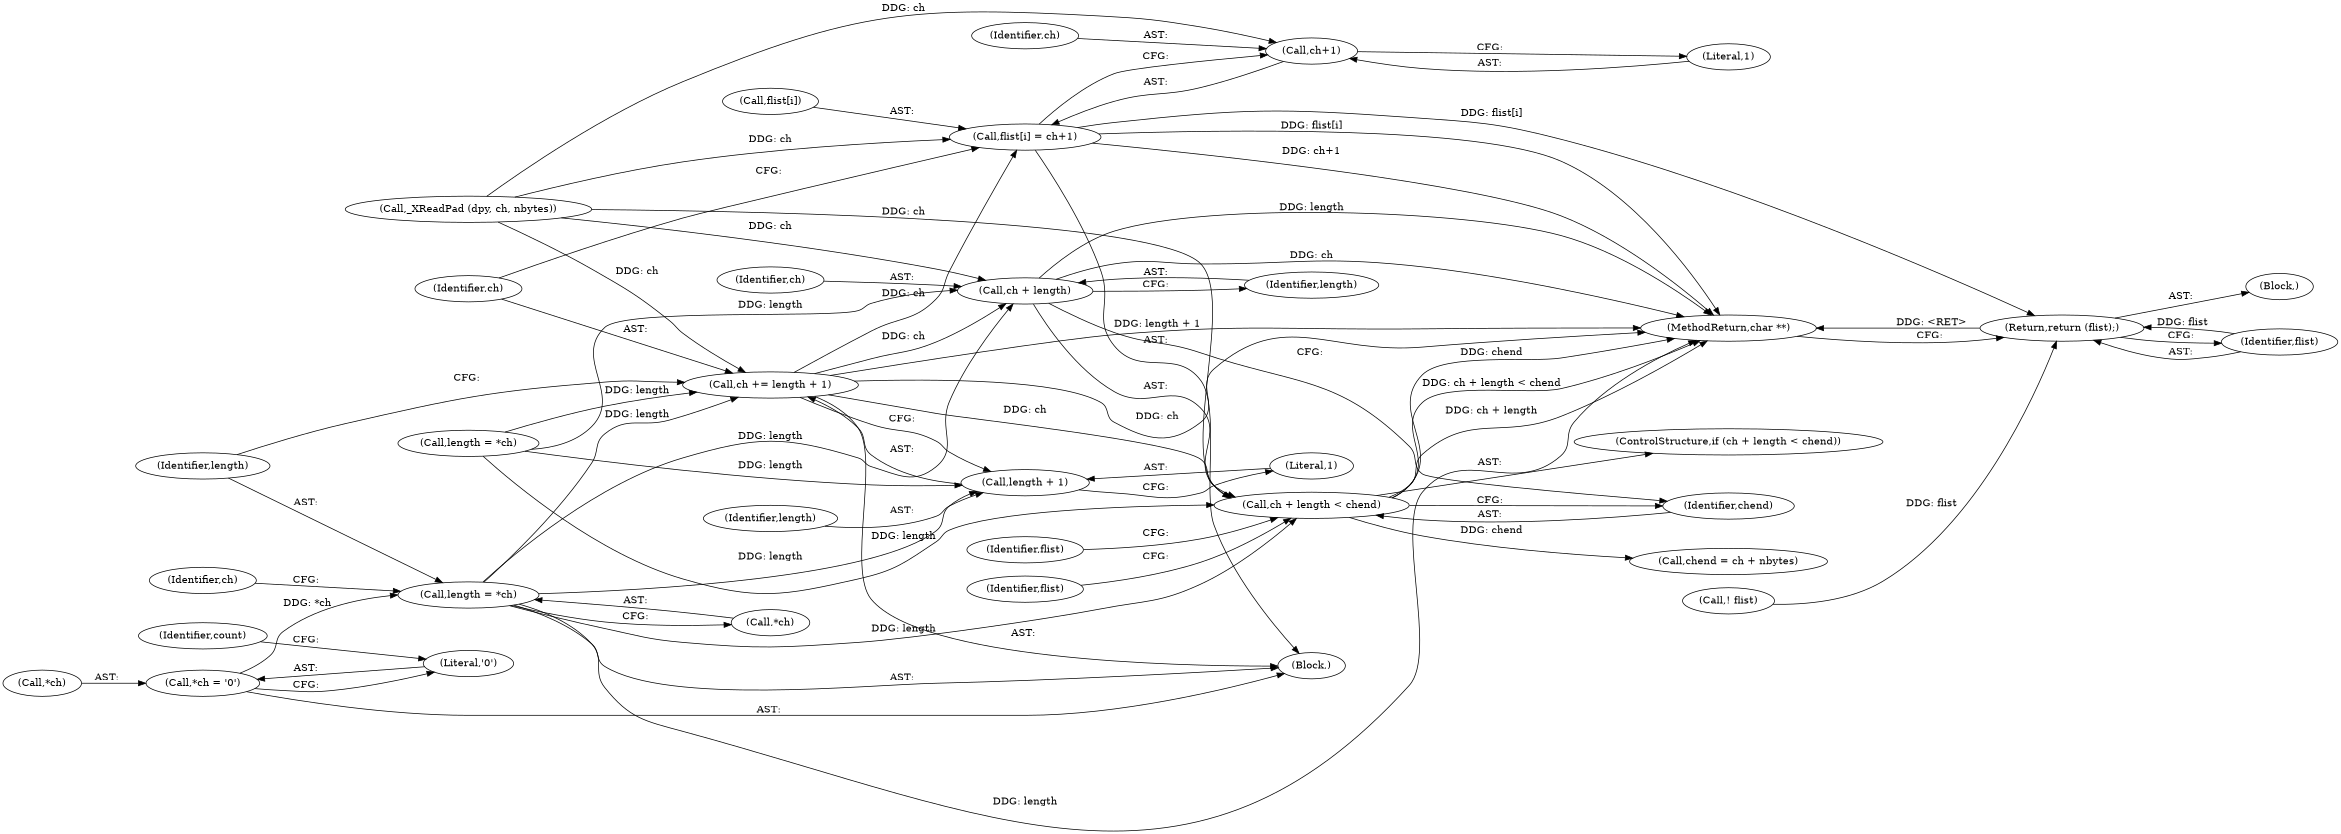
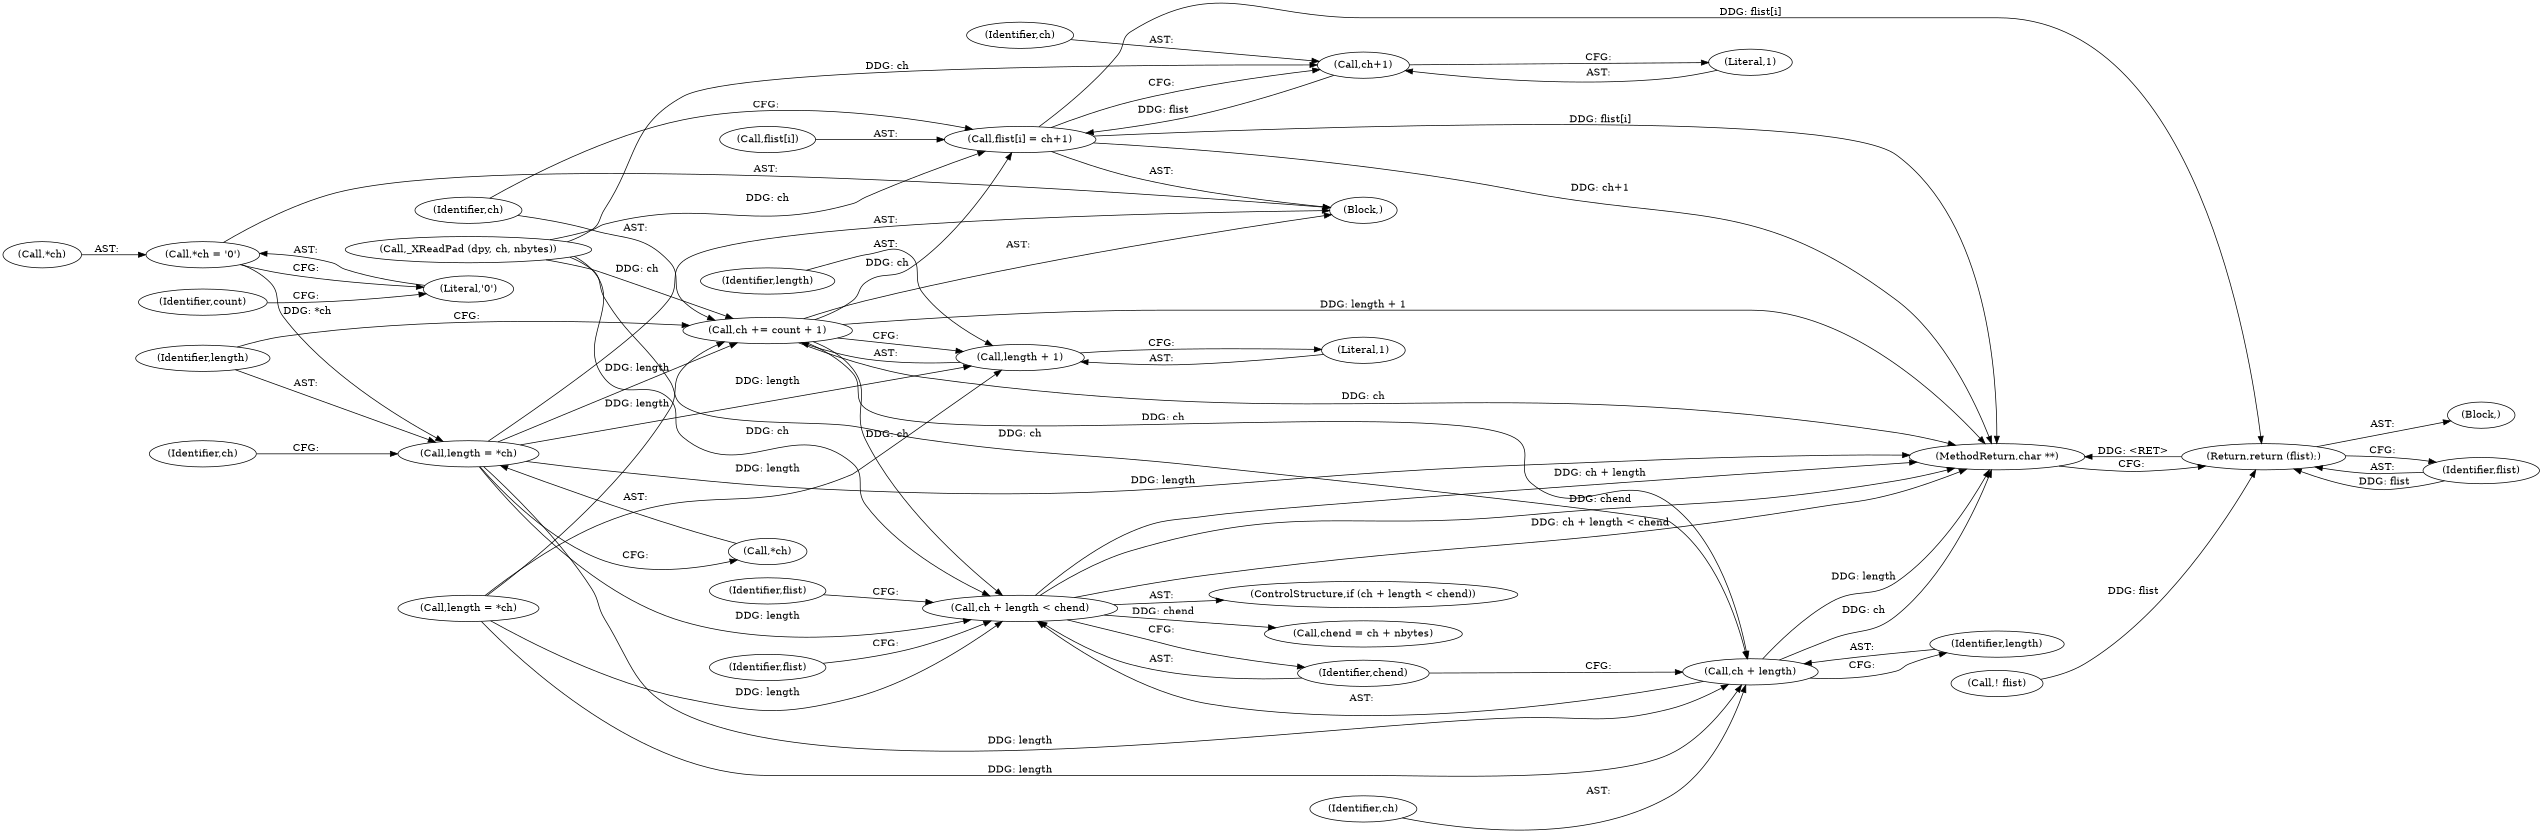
  digraph {
    rankdir=LR
    n1 [label="(Call,length = *ch)"]
    n2 [label="(Call,ch + length < chend)"]
    n3 [label="(Call,ch + length)"]
-   n4 [label="(Call,ch += length + 1)"]
+   n4 [label="(Call,ch += count + 1)"]
    n5 [label="(Call,length + 1)"]
    n6 [label="(Call,*ch)"]
    n7 [label="(Block,)"]
    n8 [label="(MethodReturn,char **)"]
    n9 [label="(ControlStructure,if (ch + length < chend))"]
    n10 [label="(Identifier,chend)"]
    n11 [label="(Call,chend = ch + nbytes)"]
    n12 [label="(Identifier,length)"]
    n13 [label="(Call,flist[i] = ch+1)"]
    n14 [label="(Literal,1)"]
    n15 [label="(Return,return (flist);)"]
    n16 [label="(Call,*ch = '\0')"]
    n17 [label="(Literal,'\0')"]
    n18 [label="(Call,ch+1)"]
    n19 [label="(Literal,1)"]
    n20 [label="(Block,)"]
    n21 [label="(Identifier,flist)"]
    n22 [label="(Identifier,ch)"]
    n23 [label="(Call,! flist)"]
    n24 [label="(Identifier,ch)"]
    n25 [label="(Identifier,length)"]
    n26 [label="(Call,*ch)"]
    n27 [label="(Identifier,length)"]
    n28 [label="(Call,length = *ch)"]
    n29 [label="(Identifier,flist)"]
    n30 [label="(Call,flist[i])"]
    n31 [label="(Call,_XReadPad (dpy, ch, nbytes))"]
    n32 [label="(Identifier,ch)"]
    n33 [label="(Identifier,flist)"]
    n34 [label="(Identifier,ch)"]
    n35 [label="(Identifier,count)"]
    n1 -> n2 [label="DDG: length"]
    n1 -> n3 [label="DDG: length"]
    n1 -> n4 [label="DDG: length"]
    n1 -> n5 [label="DDG: length"]
    n1 -> n6 [label="CFG: "]
    n1 -> n7 [label="AST: "]
    n1 -> n8 [label="DDG: length"]
    n2 -> n8 [label="DDG: chend"]
    n2 -> n8 [label="DDG: ch + length < chend"]
    n2 -> n8 [label="DDG: ch + length"]
    n2 -> n9 [label="AST: "]
    n2 -> n10 [label="CFG: "]
    n2 -> n11 [label="DDG: chend"]
    n3 -> n2 [label="AST: "]
    n3 -> n8 [label="DDG: length"]
    n3 -> n8 [label="DDG: ch"]
    n3 -> n12 [label="CFG: "]
    n4 -> n2 [label="DDG: ch"]
    n4 -> n3 [label="DDG: ch"]
    n4 -> n5 [label="CFG: "]
    n4 -> n7 [label="AST: "]
    n4 -> n8 [label="DDG: length + 1"]
    n4 -> n8 [label="DDG: ch"]
    n4 -> n13 [label="DDG: ch"]
    n5 -> n4 [label="AST: "]
    n5 -> n14 [label="CFG: "]
    n6 -> n1 [label="AST: "]
    n8 -> n15 [label="CFG: "]
    n10 -> n2 [label="AST: "]
-   n3 -> n10 [label="CFG: "]
+   n10 -> n3 [label="CFG: "]
    n12 -> n3 [label="AST: "]
    n13 -> n7 [label="AST: "]
    n13 -> n8 [label="DDG: flist[i]"]
    n13 -> n8 [label="DDG: ch+1"]
    n13 -> n15 [label="DDG: flist[i]"]
    n13 -> n18 [label="CFG: "]
    n14 -> n5 [label="AST: "]
    n15 -> n8 [label="DDG: <RET>"]
    n15 -> n20 [label="AST: "]
    n15 -> n21 [label="CFG: "]
    n16 -> n1 [label="DDG: *ch"]
    n16 -> n7 [label="AST: "]
    n16 -> n17 [label="CFG: "]
    n17 -> n16 [label="AST: "]
-   n18 -> n13 [label="AST: "]
+   n18 -> n13 [label="DDG: flist"]
    n18 -> n19 [label="CFG: "]
    n19 -> n18 [label="AST: "]
    n21 -> n15 [label="AST: "]
    n21 -> n15 [label="DDG: flist"]
    n22 -> n4 [label="AST: "]
    n22 -> n13 [label="CFG: "]
    n23 -> n15 [label="DDG: flist"]
    n24 -> n1 [label="CFG: "]
    n25 -> n1 [label="AST: "]
    n25 -> n4 [label="CFG: "]
    n26 -> n16 [label="AST: "]
    n27 -> n5 [label="AST: "]
    n28 -> n2 [label="DDG: length"]
    n28 -> n3 [label="DDG: length"]
    n28 -> n4 [label="DDG: length"]
    n28 -> n5 [label="DDG: length"]
    n29 -> n2 [label="CFG: "]
    n30 -> n13 [label="AST: "]
    n31 -> n2 [label="DDG: ch"]
    n31 -> n3 [label="DDG: ch"]
    n31 -> n4 [label="DDG: ch"]
    n31 -> n13 [label="DDG: ch"]
    n31 -> n18 [label="DDG: ch"]
    n32 -> n3 [label="AST: "]
    n33 -> n2 [label="CFG: "]
    n34 -> n18 [label="AST: "]
    n35 -> n17 [label="CFG: "]
  }
